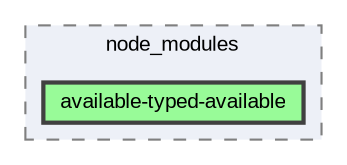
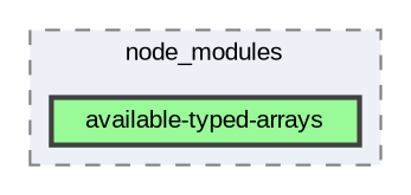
  digraph {
    compound=true
    fontname="Liberation Sans"
-   n1 [color=grey25 fillcolor=palegreen fontname="Liberation Sans" fontsize=10 height=0.2 label="available-typed-available" shape=box style="filled,bold" width=0.4]
+   n1 [color=grey25 fillcolor=palegreen fontname="Liberation Sans" fontsize=10 height=0.2 label="available-typed-arrays" shape=box style="filled,bold" width=0.4]
    subgraph cluster_1 {
      bgcolor="#edf0f7"
      fontsize=10
      label=node_modules
      pencolor=grey50
      style="filled,dashed"
      n1
    }
  }
